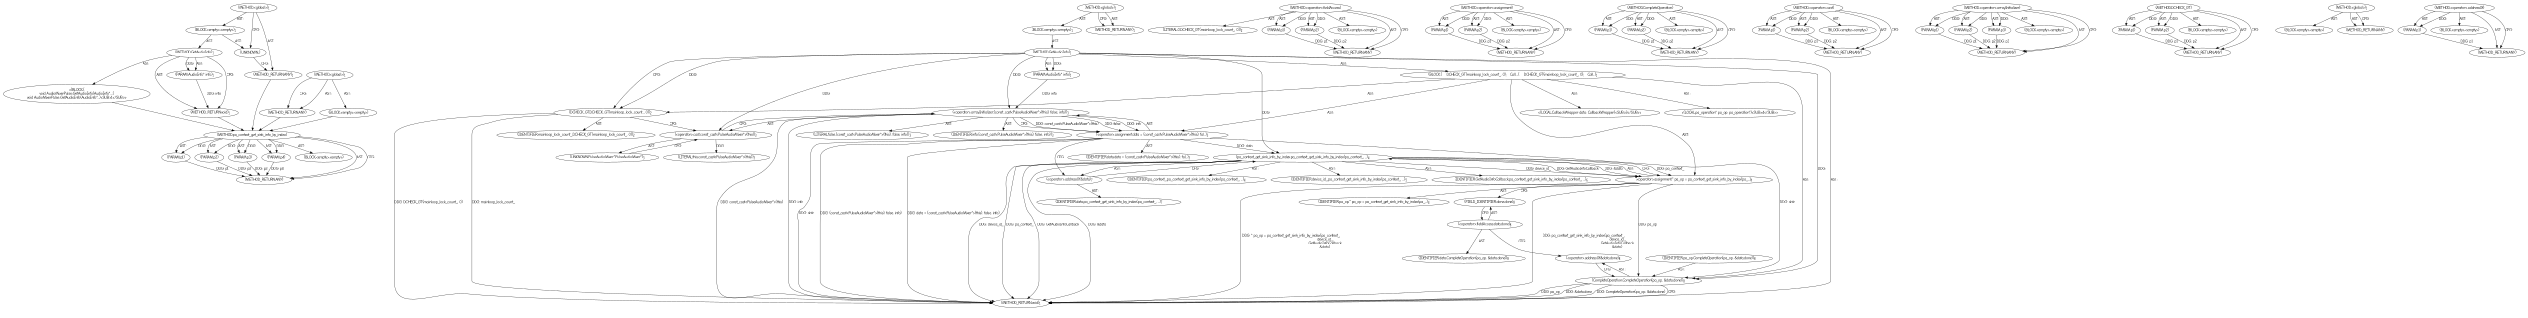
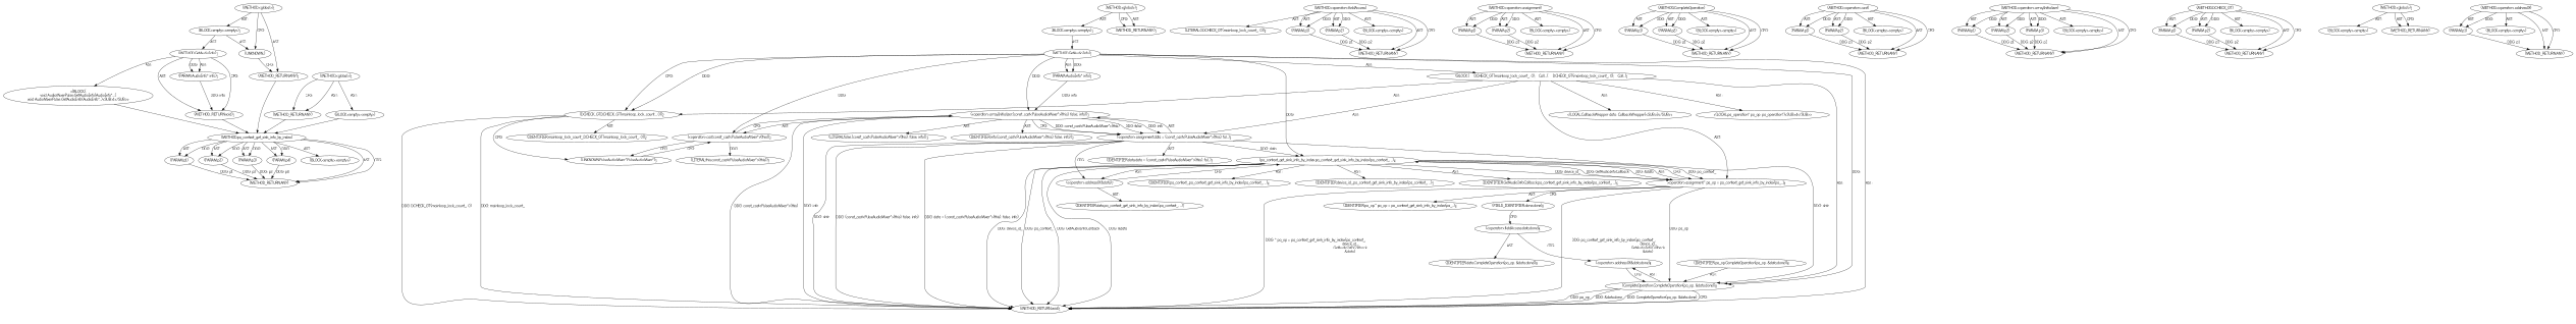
  digraph {
    fontname="Comic Neue"
    node [fontname="Comic Neue"]
    edge [fontname="Comic Neue"]
    n1 [label=<(METHOD,pa_context_get_sink_info_by_index)>]
    n2 [label=<(PARAM,p1)>]
    n3 [label=<(PARAM,p2)>]
    n4 [label=<(PARAM,p3)>]
    n5 [label=<(PARAM,p4)>]
    n6 [label=<(BLOCK,&lt;empty&gt;,&lt;empty&gt;)>]
    n7 [label=<(METHOD_RETURN,ANY)>]
    n8 [label=<(METHOD,&lt;global&gt;)<SUB>1</SUB>>]
    n9 [label=<(BLOCK,&lt;empty&gt;,&lt;empty&gt;)<SUB>1</SUB>>]
    n10 [label=<(METHOD_RETURN,ANY)<SUB>1</SUB>>]
    n11 [label=<(METHOD,GetAudioInfo)<SUB>1</SUB>>]
    n12 [label=<(PARAM,AudioInfo* info)<SUB>1</SUB>>]
    n13 [label=<(BLOCK,{    DCHECK_GT(mainloop_lock_count_, 0);   Call...,{    DCHECK_GT(mainloop_lock_count_, 0);   Call...)<SUB>1</SUB>>]
    n14 [label=<(DCHECK_GT,DCHECK_GT(mainloop_lock_count_, 0))<SUB>2</SUB>>]
    n15 [label=<(&lt;operator&gt;.arrayInitializer,{const_cast&lt;PulseAudioMixer*&gt;(this), false, info})<SUB>3</SUB>>]
    n16 [label=<(&lt;operator&gt;.cast,const_cast&lt;PulseAudioMixer*&gt;(this))<SUB>3</SUB>>]
    n17 [label=<(pa_context_get_sink_info_by_index,pa_context_get_sink_info_by_index(pa_context_, ...)<SUB>4</SUB>>]
    n18 [label=<(CompleteOperation,CompleteOperation(pa_op, &amp;data.done))<SUB>8</SUB>>]
    n19 [label=<(METHOD_RETURN,void)<SUB>1</SUB>>]
    n20 [label="<(LOCAL,CallbackWrapper data: CallbackWrapper)<SUB>3</SUB>>"]
    n21 [label=<(&lt;operator&gt;.assignment,data = {const_cast&lt;PulseAudioMixer*&gt;(this), fal...)<SUB>3</SUB>>]
    n22 [label="<(LOCAL,pa_operation* pa_op: pa_operation*)<SUB>4</SUB>>"]
    n23 [label=<(&lt;operator&gt;.assignment,* pa_op = pa_context_get_sink_info_by_index(pa_...)<SUB>4</SUB>>]
    n24 [label=<(IDENTIFIER,mainloop_lock_count_,DCHECK_GT(mainloop_lock_count_, 0))<SUB>2</SUB>>]
    n25 [label=<(UNKNOWN,PulseAudioMixer*,PulseAudioMixer*)<SUB>3</SUB>>]
    n26 [label=<(LITERAL,false,{const_cast&lt;PulseAudioMixer*&gt;(this), false, info})<SUB>3</SUB>>]
    n27 [label=<(IDENTIFIER,info,{const_cast&lt;PulseAudioMixer*&gt;(this), false, info})<SUB>3</SUB>>]
    n28 [label=<(LITERAL,this,const_cast&lt;PulseAudioMixer*&gt;(this))<SUB>3</SUB>>]
    n29 [label=<(&lt;operator&gt;.addressOf,&amp;data)<SUB>7</SUB>>]
    n30 [label=<(IDENTIFIER,pa_context_,pa_context_get_sink_info_by_index(pa_context_, ...)<SUB>4</SUB>>]
    n31 [label=<(IDENTIFIER,device_id_,pa_context_get_sink_info_by_index(pa_context_, ...)<SUB>5</SUB>>]
    n32 [label=<(IDENTIFIER,GetAudioInfoCallback,pa_context_get_sink_info_by_index(pa_context_, ...)<SUB>6</SUB>>]
    n33 [label=<(&lt;operator&gt;.addressOf,&amp;data.done)<SUB>8</SUB>>]
    n34 [label=<(IDENTIFIER,data,data = {const_cast&lt;PulseAudioMixer*&gt;(this), fal...)<SUB>3</SUB>>]
    n35 [label=<(IDENTIFIER,pa_op,* pa_op = pa_context_get_sink_info_by_index(pa_...)<SUB>4</SUB>>]
    n36 [label=<(FIELD_IDENTIFIER,done,done)<SUB>8</SUB>>]
    n37 [label=<(LITERAL,0,DCHECK_GT(mainloop_lock_count_, 0))<SUB>2</SUB>>]
    n38 [label=<(IDENTIFIER,data,pa_context_get_sink_info_by_index(pa_context_, ...)<SUB>7</SUB>>]
    n39 [label=<(&lt;operator&gt;.fieldAccess,data.done)<SUB>8</SUB>>]
    n40 [label=<(IDENTIFIER,pa_op,CompleteOperation(pa_op, &amp;data.done))<SUB>8</SUB>>]
    n41 [label=<(IDENTIFIER,data,CompleteOperation(pa_op, &amp;data.done))<SUB>8</SUB>>]
    n42 [label=<(METHOD,&lt;operator&gt;.assignment)>]
    n43 [label=<(PARAM,p1)>]
    n44 [label=<(PARAM,p2)>]
    n45 [label=<(BLOCK,&lt;empty&gt;,&lt;empty&gt;)>]
    n46 [label=<(METHOD_RETURN,ANY)>]
    n47 [label=<(METHOD,&lt;operator&gt;.fieldAccess)>]
    n48 [label=<(PARAM,p1)>]
    n49 [label=<(PARAM,p2)>]
    n50 [label=<(BLOCK,&lt;empty&gt;,&lt;empty&gt;)>]
    n51 [label=<(METHOD_RETURN,ANY)>]
    n52 [label=<(METHOD,CompleteOperation)>]
    n53 [label=<(PARAM,p1)>]
    n54 [label=<(PARAM,p2)>]
    n55 [label=<(BLOCK,&lt;empty&gt;,&lt;empty&gt;)>]
    n56 [label=<(METHOD_RETURN,ANY)>]
    n57 [label=<(METHOD,&lt;operator&gt;.cast)>]
    n58 [label=<(PARAM,p1)>]
    n59 [label=<(PARAM,p2)>]
    n60 [label=<(BLOCK,&lt;empty&gt;,&lt;empty&gt;)>]
    n61 [label=<(METHOD_RETURN,ANY)>]
    n62 [label=<(METHOD,&lt;operator&gt;.arrayInitializer)>]
    n63 [label=<(PARAM,p1)>]
    n64 [label=<(PARAM,p2)>]
    n65 [label=<(PARAM,p3)>]
    n66 [label=<(BLOCK,&lt;empty&gt;,&lt;empty&gt;)>]
    n67 [label=<(METHOD_RETURN,ANY)>]
    n68 [label=<(METHOD,DCHECK_GT)>]
    n69 [label=<(PARAM,p1)>]
    n70 [label=<(PARAM,p2)>]
    n71 [label=<(BLOCK,&lt;empty&gt;,&lt;empty&gt;)>]
    n72 [label=<(METHOD_RETURN,ANY)>]
    n73 [label=<(METHOD,&lt;global&gt;)<SUB>1</SUB>>]
    n74 [label=<(BLOCK,&lt;empty&gt;,&lt;empty&gt;)>]
    n75 [label=<(METHOD_RETURN,ANY)>]
    n76 [label=<(METHOD,&lt;operator&gt;.addressOf)>]
    n77 [label=<(PARAM,p1)>]
    n78 [label=<(BLOCK,&lt;empty&gt;,&lt;empty&gt;)>]
    n79 [label=<(METHOD_RETURN,ANY)>]
    n80 [label=<(METHOD,&lt;global&gt;)<SUB>1</SUB>>]
    n81 [label=<(BLOCK,&lt;empty&gt;,&lt;empty&gt;)<SUB>1</SUB>>]
    n82 [label=<(UNKNOWN,,)>]
    n83 [label=<(METHOD_RETURN,ANY)<SUB>1</SUB>>]
    n84 [label=<(METHOD,GetAudioInfo)<SUB>1</SUB>>]
    n85 [label=<(PARAM,AudioInfo* info)<SUB>1</SUB>>]
    n86 [label="<(BLOCK,{\nvoid AudioMixerPulse::GetAudioInfo(AudioInfo*...,{\nvoid AudioMixerPulse::GetAudioInfo(AudioInfo*...)<SUB>1</SUB>>"]
    n87 [label=<(METHOD_RETURN,void)<SUB>1</SUB>>]
    n88 [label=<(METHOD,&lt;global&gt;)<SUB>1</SUB>>]
    n89 [label=<(BLOCK,&lt;empty&gt;,&lt;empty&gt;)>]
    n90 [label=<(METHOD_RETURN,ANY)>]
    n1 -> n2 [label="AST: "]
    n1 -> n2 [label="DDG: "]
    n1 -> n3 [label="AST: "]
    n1 -> n3 [label="DDG: "]
    n1 -> n4 [label="AST: "]
    n1 -> n4 [label="DDG: "]
    n1 -> n5 [label="AST: "]
    n1 -> n5 [label="DDG: "]
    n1 -> n6 [label="AST: "]
    n1 -> n7 [label="AST: "]
    n1 -> n7 [label="CFG: "]
    n2 -> n7 [label="DDG: p1"]
    n3 -> n7 [label="DDG: p2"]
    n4 -> n7 [label="DDG: p3"]
    n5 -> n7 [label="DDG: p4"]
    n8 -> n9 [label="AST: "]
    n8 -> n10 [label="AST: "]
    n8 -> n10 [label="CFG: "]
    n9 -> n11 [label="AST: "]
    n11 -> n12 [label="AST: "]
    n11 -> n12 [label="DDG: "]
    n11 -> n13 [label="AST: "]
    n11 -> n14 [label="CFG: "]
    n11 -> n14 [label="DDG: "]
    n11 -> n15 [label="DDG: "]
    n11 -> n16 [label="DDG: "]
    n11 -> n17 [label="DDG: "]
    n11 -> n18 [label="DDG: "]
    n11 -> n19 [label="AST: "]
    n12 -> n15 [label="DDG: info"]
    n13 -> n14 [label="AST: "]
    n13 -> n18 [label="AST: "]
    n13 -> n20 [label="AST: "]
    n13 -> n21 [label="AST: "]
    n13 -> n22 [label="AST: "]
    n13 -> n23 [label="AST: "]
    n14 -> n19 [label="DDG: DCHECK_GT(mainloop_lock_count_, 0)"]
    n14 -> n19 [label="DDG: mainloop_lock_count_"]
    n14 -> n24 [label="AST: "]
-   n14 -> n16 [label="CFG: "]
+   n14 -> n25 [label="CFG: "]
    n15 -> n16 [label="AST: "]
    n15 -> n19 [label="DDG: const_cast&lt;PulseAudioMixer*&gt;(this)"]
    n15 -> n19 [label="DDG: info"]
    n15 -> n21 [label="CFG: "]
    n15 -> n21 [label="DDG: const_cast&lt;PulseAudioMixer*&gt;(this)"]
    n15 -> n21 [label="DDG: false"]
    n15 -> n21 [label="DDG: info"]
    n15 -> n26 [label="AST: "]
    n15 -> n27 [label="AST: "]
    n16 -> n15 [label="CFG: "]
-   n16 -> n25 [label="AST: "]
+   n16 -> n25 [label="CFG: "]
    n16 -> n28 [label="DDG: "]
    n17 -> n19 [label="DDG: pa_context_"]
    n17 -> n19 [label="DDG: GetAudioInfoCallback"]
    n17 -> n19 [label="DDG: &amp;data"]
    n17 -> n19 [label="DDG: device_id_"]
    n17 -> n23 [label="CFG: "]
    n17 -> n23 [label="DDG: pa_context_"]
    n17 -> n23 [label="DDG: device_id_"]
    n17 -> n23 [label="DDG: GetAudioInfoCallback"]
    n17 -> n23 [label="DDG: &amp;data"]
    n17 -> n29 [label="AST: "]
    n17 -> n30 [label="AST: "]
    n17 -> n31 [label="AST: "]
    n17 -> n32 [label="AST: "]
    n18 -> n19 [label="CFG: "]
    n18 -> n19 [label="DDG: pa_op"]
    n18 -> n19 [label="DDG: &amp;data.done"]
    n18 -> n19 [label="DDG: CompleteOperation(pa_op, &amp;data.done)"]
    n18 -> n33 [label="AST: "]
    n21 -> n15 [label="AST: "]
    n21 -> n17 [label="DDG: data"]
    n21 -> n18 [label="DDG: data"]
    n21 -> n19 [label="DDG: data"]
    n21 -> n19 [label="DDG: {const_cast&lt;PulseAudioMixer*&gt;(this), false, info}"]
    n21 -> n19 [label="DDG: data = {const_cast&lt;PulseAudioMixer*&gt;(this), false, info}"]
    n21 -> n29 [label="CFG: "]
    n21 -> n34 [label="AST: "]
    n23 -> n17 [label="AST: "]
    n23 -> n18 [label="DDG: pa_op"]
    n23 -> n19 [label="DDG: pa_context_get_sink_info_by_index(pa_context_,\n                                                           device_id_,\n                                                           GetAudioInfoCallback,\n                                                          &amp;data)"]
    n23 -> n19 [label="DDG: * pa_op = pa_context_get_sink_info_by_index(pa_context_,\n                                                           device_id_,\n                                                           GetAudioInfoCallback,\n                                                          &amp;data)"]
    n23 -> n35 [label="AST: "]
    n23 -> n36 [label="CFG: "]
    n25 -> n16 [label="CFG: "]
    n29 -> n17 [label="CFG: "]
    n29 -> n38 [label="AST: "]
    n33 -> n18 [label="CFG: "]
    n36 -> n39 [label="CFG: "]
    n39 -> n33 [label="CFG: "]
-   n39 -> n36 [label="AST: "]
    n39 -> n41 [label="AST: "]
    n40 -> n18 [label="AST: "]
    n42 -> n43 [label="AST: "]
    n42 -> n43 [label="DDG: "]
    n42 -> n44 [label="AST: "]
    n42 -> n44 [label="DDG: "]
    n42 -> n45 [label="AST: "]
    n42 -> n46 [label="AST: "]
    n42 -> n46 [label="CFG: "]
    n43 -> n46 [label="DDG: p1"]
    n44 -> n46 [label="DDG: p2"]
    n47 -> n37 [label="AST: "]
    n47 -> n48 [label="AST: "]
    n47 -> n48 [label="DDG: "]
    n47 -> n49 [label="AST: "]
    n47 -> n49 [label="DDG: "]
    n47 -> n50 [label="AST: "]
    n47 -> n51 [label="AST: "]
    n47 -> n51 [label="CFG: "]
    n48 -> n51 [label="DDG: p1"]
    n49 -> n51 [label="DDG: p2"]
    n52 -> n53 [label="AST: "]
    n52 -> n53 [label="DDG: "]
    n52 -> n54 [label="AST: "]
    n52 -> n54 [label="DDG: "]
    n52 -> n55 [label="AST: "]
    n52 -> n56 [label="AST: "]
    n52 -> n56 [label="CFG: "]
    n53 -> n56 [label="DDG: p1"]
    n54 -> n56 [label="DDG: p2"]
    n57 -> n58 [label="AST: "]
    n57 -> n58 [label="DDG: "]
    n57 -> n59 [label="AST: "]
    n57 -> n59 [label="DDG: "]
    n57 -> n60 [label="AST: "]
    n57 -> n61 [label="AST: "]
    n57 -> n61 [label="CFG: "]
    n58 -> n61 [label="DDG: p1"]
    n59 -> n61 [label="DDG: p2"]
    n62 -> n63 [label="AST: "]
    n62 -> n63 [label="DDG: "]
    n62 -> n64 [label="AST: "]
    n62 -> n64 [label="DDG: "]
    n62 -> n65 [label="AST: "]
    n62 -> n65 [label="DDG: "]
    n62 -> n66 [label="AST: "]
    n62 -> n67 [label="AST: "]
    n62 -> n67 [label="CFG: "]
    n63 -> n67 [label="DDG: p1"]
    n64 -> n67 [label="DDG: p2"]
    n65 -> n67 [label="DDG: p3"]
    n68 -> n69 [label="AST: "]
    n68 -> n69 [label="DDG: "]
    n68 -> n70 [label="AST: "]
    n68 -> n70 [label="DDG: "]
    n68 -> n71 [label="AST: "]
    n68 -> n72 [label="AST: "]
    n68 -> n72 [label="CFG: "]
    n69 -> n72 [label="DDG: p1"]
    n70 -> n72 [label="DDG: p2"]
    n73 -> n74 [label="AST: "]
    n73 -> n75 [label="AST: "]
    n73 -> n75 [label="CFG: "]
    n76 -> n77 [label="AST: "]
    n76 -> n77 [label="DDG: "]
    n76 -> n78 [label="AST: "]
    n76 -> n79 [label="AST: "]
    n76 -> n79 [label="CFG: "]
    n77 -> n79 [label="DDG: p1"]
    n80 -> n81 [label="AST: "]
    n80 -> n82 [label="CFG: "]
    n80 -> n83 [label="AST: "]
    n81 -> n82 [label="AST: "]
    n81 -> n84 [label="AST: "]
    n82 -> n83 [label="CFG: "]
    n83 -> n1
    n84 -> n85 [label="AST: "]
    n84 -> n85 [label="DDG: "]
    n84 -> n86 [label="AST: "]
    n84 -> n87 [label="AST: "]
    n84 -> n87 [label="CFG: "]
    n85 -> n87 [label="DDG: info"]
    n86 -> n1
    n87 -> n1
    n88 -> n89 [label="AST: "]
    n88 -> n90 [label="AST: "]
    n88 -> n90 [label="CFG: "]
    n89 -> n1
    n90 -> n1
  }
